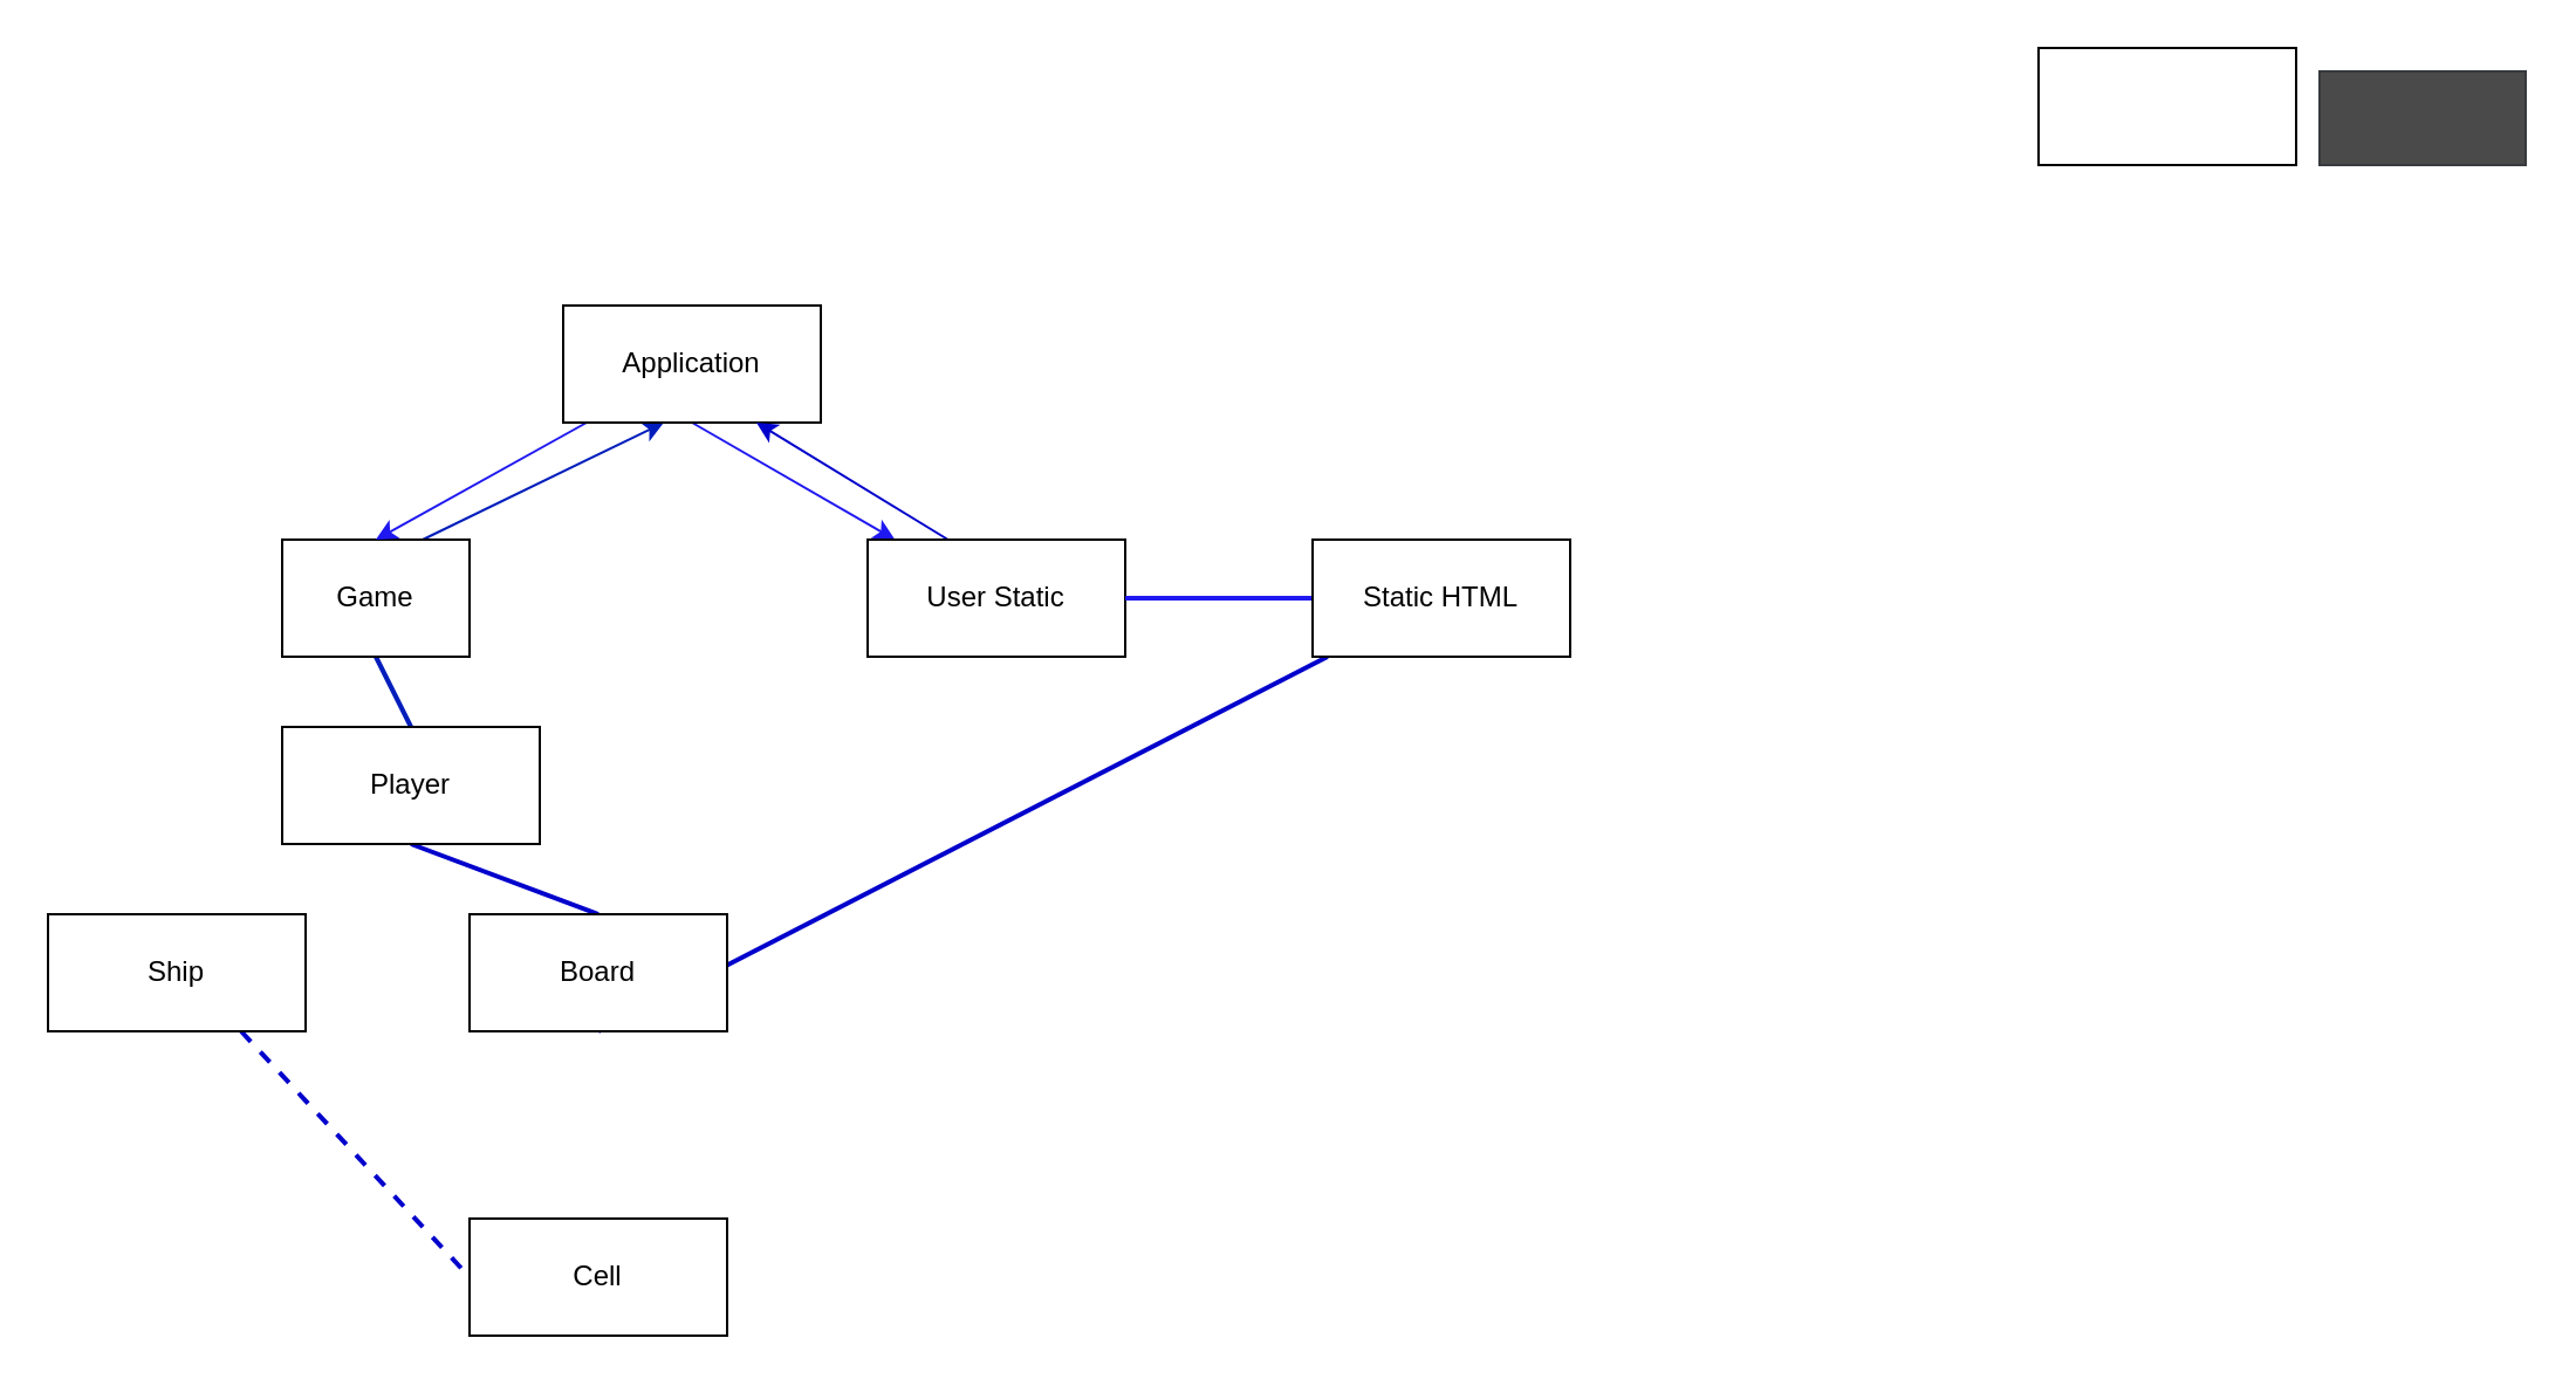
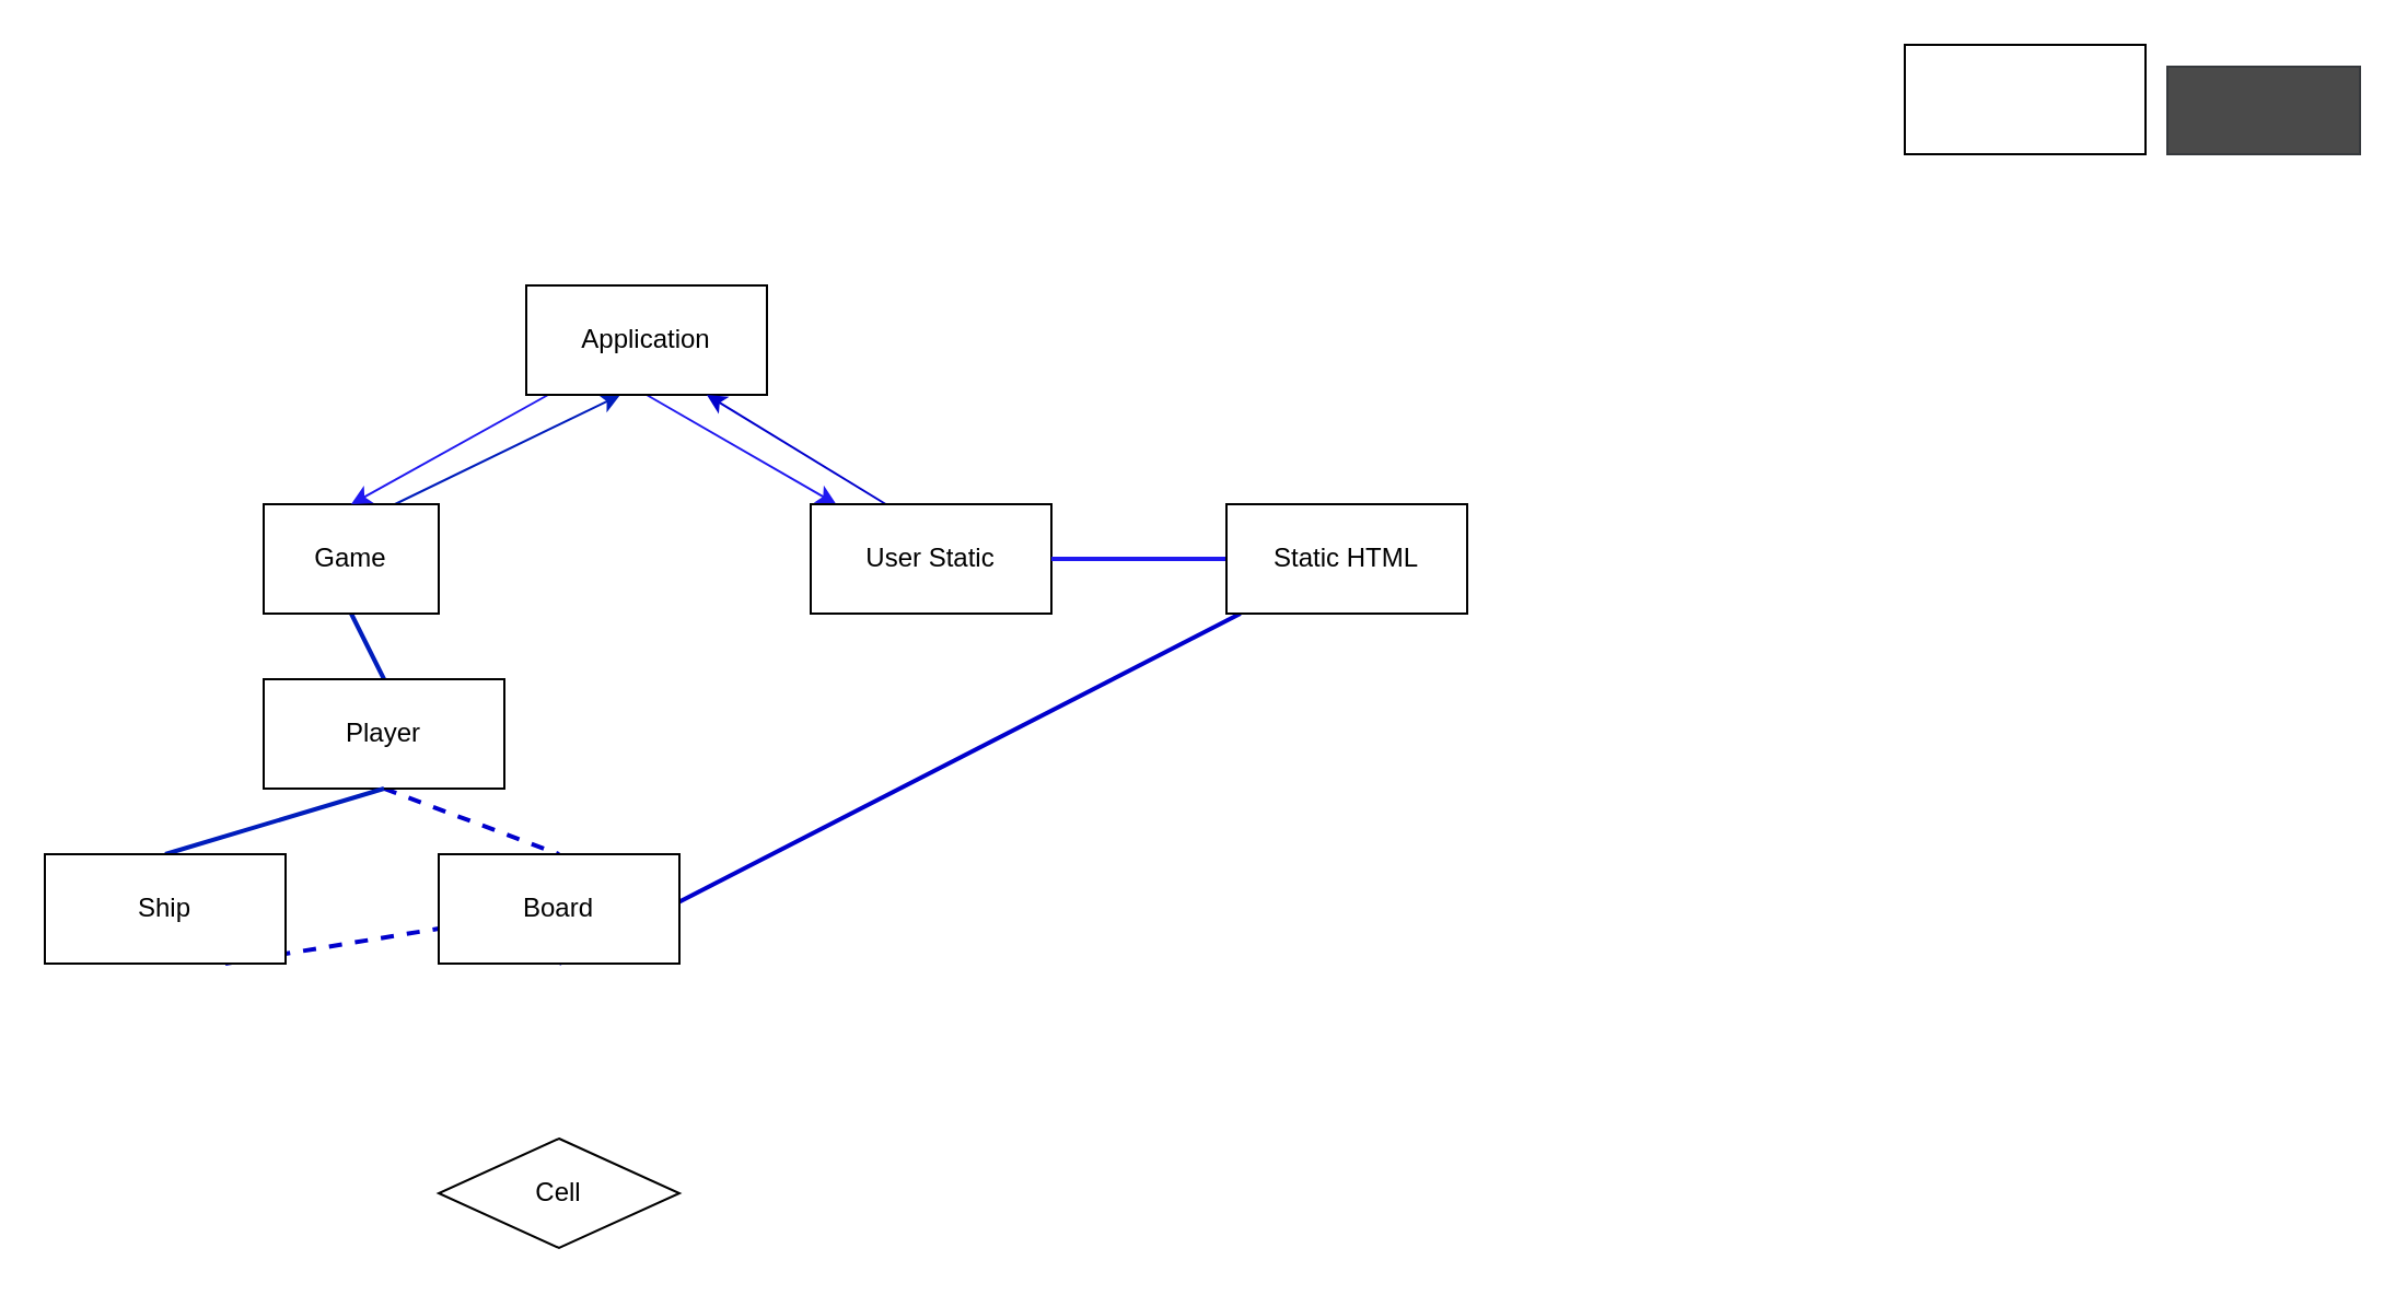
  <mxCell id="0" />
  <mxCell id="1" parent="0" />
  <mxCell id="2" style="edgeStyle=none;html=1;exitX=0.75;exitY=0;exitDx=0;exitDy=0;entryX=0.391;entryY=1;entryDx=0;entryDy=0;entryPerimeter=0;fillColor=#0050ef;strokeColor=#001DBC;endArrow=classic;endFill=1;" edge="1" parent="1" source="4" target="7"><mxGeometry relative="1" as="geometry"><mxPoint x="290" y="190" as="targetPoint" /></mxGeometry></mxCell>
  <mxCell id="3" style="edgeStyle=none;html=1;exitX=0.5;exitY=1;exitDx=0;exitDy=0;entryX=0.5;entryY=0;entryDx=0;entryDy=0;strokeColor=#001DBC;endArrow=none;endFill=0;fillColor=#0050ef;strokeWidth=2;" edge="1" parent="1" source="4" target="9"><mxGeometry relative="1" as="geometry" /></mxCell>
  <mxCell id="4" value="Game" style="rounded=0;whiteSpace=wrap;html=1;" parent="1" vertex="1"><mxGeometry x="120" y="230" width="80" height="50" as="geometry" /></mxCell>
  <mxCell id="5" style="edgeStyle=none;html=1;entryX=0.5;entryY=0;entryDx=0;entryDy=0;strokeColor=#1F18F0;endArrow=classic;endFill=1;" edge="1" parent="1" source="7" target="4"><mxGeometry relative="1" as="geometry" /></mxCell>
  <mxCell id="6" style="edgeStyle=none;html=1;strokeColor=#1F18F0;endArrow=classic;endFill=1;exitX=0.5;exitY=1;exitDx=0;exitDy=0;" edge="1" parent="1" source="7" target="11"><mxGeometry relative="1" as="geometry" /></mxCell>
  <mxCell id="7" value="Application" style="rounded=0;whiteSpace=wrap;html=1;" vertex="1" parent="1"><mxGeometry x="240" y="130" width="110" height="50" as="geometry" /></mxCell>
- <mxCell id="8" style="edgeStyle=none;html=1;exitX=0.5;exitY=1;exitDx=0;exitDy=0;entryX=0.5;entryY=0;entryDx=0;entryDy=0;strokeColor=#0000CC;endArrow=none;endFill=0;strokeWidth=2;" edge="1" parent="1" source="9" target="17"><mxGeometry relative="1" as="geometry" /></mxCell>
+ <mxCell id="8" style="edgeStyle=none;html=1;exitX=0.5;exitY=1;exitDx=0;exitDy=0;entryX=0.5;entryY=0;entryDx=0;entryDy=0;strokeColor=#0000CC;endArrow=none;endFill=0;strokeWidth=2;dashed=1;" edge="1" parent="1" source="9" target="17"><mxGeometry relative="1" as="geometry" /></mxCell>
  <mxCell id="9" value="Player" style="rounded=0;whiteSpace=wrap;html=1;" vertex="1" parent="1"><mxGeometry x="120" y="310" width="110" height="50" as="geometry" /></mxCell>
  <mxCell id="10" style="edgeStyle=none;html=1;exitX=0.327;exitY=0.02;exitDx=0;exitDy=0;strokeColor=#0000CC;endArrow=classic;endFill=1;entryX=0.75;entryY=1;entryDx=0;entryDy=0;exitPerimeter=0;" edge="1" parent="1" source="11" target="7"><mxGeometry relative="1" as="geometry"><mxPoint x="390" y="170" as="targetPoint" /></mxGeometry></mxCell>
  <mxCell id="11" value="User Static" style="rounded=0;whiteSpace=wrap;html=1;" vertex="1" parent="1"><mxGeometry x="370" y="230" width="110" height="50" as="geometry" /></mxCell>
- <mxCell id="13" style="edgeStyle=none;html=1;exitX=0.75;exitY=1;exitDx=0;exitDy=0;entryX=0;entryY=0.5;entryDx=0;entryDy=0;endArrow=none;endFill=0;strokeColor=#0000CC;dashed=1;strokeWidth=2;" edge="1" parent="1" source="14" target="15"><mxGeometry relative="1" as="geometry" /></mxCell>
+ <mxCell id="12" style="edgeStyle=none;html=1;exitX=0.5;exitY=0;exitDx=0;exitDy=0;entryX=0.5;entryY=1;entryDx=0;entryDy=0;fillColor=#0050ef;strokeColor=#001DBC;endArrow=none;endFill=0;strokeWidth=2;" edge="1" parent="1" source="14" target="9"><mxGeometry relative="1" as="geometry" /></mxCell>
+ <mxCell id="13" style="edgeStyle=none;html=1;exitX=0.75;exitY=1;exitDx=0;exitDy=0;endArrow=none;endFill=0;strokeColor=#0000CC;dashed=1;strokeWidth=2;" edge="1" parent="1" source="14" target="17"><mxGeometry relative="1" as="geometry" /></mxCell>
  <mxCell id="14" value="Ship" style="rounded=0;whiteSpace=wrap;html=1;" vertex="1" parent="1"><mxGeometry x="20" y="390" width="110" height="50" as="geometry" /></mxCell>
- <mxCell id="15" value="Cell" style="rounded=0;whiteSpace=wrap;html=1;" vertex="1" parent="1"><mxGeometry x="200" y="520" width="110" height="50" as="geometry" /></mxCell>
+ <mxCell id="15" value="Cell" style="rhombus;whiteSpace=wrap;html=1;" vertex="1" parent="1"><mxGeometry x="200" y="520" width="110" height="50" as="geometry" /></mxCell>
  <mxCell id="16" style="edgeStyle=none;html=1;exitX=0.5;exitY=1;exitDx=0;exitDy=0;strokeColor=#0000CC;endArrow=none;endFill=0;strokeWidth=2;" edge="1" parent="1" source="17" target="21"><mxGeometry relative="1" as="geometry" /></mxCell>
  <mxCell id="17" value="Board" style="rounded=0;whiteSpace=wrap;html=1;" vertex="1" parent="1"><mxGeometry x="200" y="390" width="110" height="50" as="geometry" /></mxCell>
  <mxCell id="18" value="" style="rounded=0;whiteSpace=wrap;html=1;" vertex="1" parent="1"><mxGeometry x="870" y="20" width="110" height="50" as="geometry" /></mxCell>
  <mxCell id="19" value="" style="rounded=0;whiteSpace=wrap;html=1;fillColor=#4A4A4A;strokeColor=#36393d;" vertex="1" parent="1"><mxGeometry x="990" y="30" width="88" height="40" as="geometry" /></mxCell>
  <mxCell id="20" style="edgeStyle=none;html=1;strokeColor=#1F18F0;endArrow=none;endFill=0;strokeWidth=2;" edge="1" parent="1" source="21" target="11"><mxGeometry relative="1" as="geometry" /></mxCell>
  <mxCell id="21" value="Static HTML" style="rounded=0;whiteSpace=wrap;html=1;" vertex="1" parent="1"><mxGeometry x="560" y="230" width="110" height="50" as="geometry" /></mxCell>
